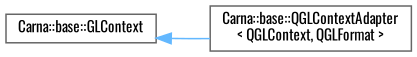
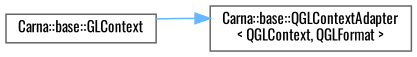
  digraph {
    rankdir=LR
    fontname=Oswald
    node [color=grey40 fillcolor=white fontname=Oswald fontsize=10 shape=box style=filled]
    n1 [height=0.2 label="Carna::base::GLContext" width=0.4]
    n2 [height=0.2 label="Carna::base::QGLContextAdapter\l\< QGLContext, QGLFormat \>" width=0.4]
-   n1 -> n2 [color=steelblue1 dir=back fontname=Oswald fontsize=10 labelfontname=Helvetica labelfontsize=10 style=solid]
+   n2 -> n1 [color=steelblue1 dir=back fontname=Oswald fontsize=10 labelfontname=Helvetica labelfontsize=10 style=solid]
  }
